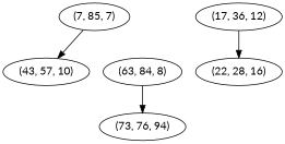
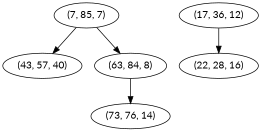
  digraph {
    fontname=Lato
    node [fontname=Lato]
    edge [fontname=Lato]
    "(7, 85, 7)"
-   "(43, 57, 10)"
+   "(43, 57, 10)" [label="(43, 57, 40)"]
    "(63, 84, 8)"
-   "(73, 76, 14)" [label="(73, 76, 94)"]
+   "(73, 76, 14)"
    "(17, 36, 12)"
    "(22, 28, 16)"
    "(7, 85, 7)" -> "(43, 57, 10)"
+   "(7, 85, 7)" -> "(63, 84, 8)"
    "(63, 84, 8)" -> "(73, 76, 14)"
    "(17, 36, 12)" -> "(22, 28, 16)"
  }
